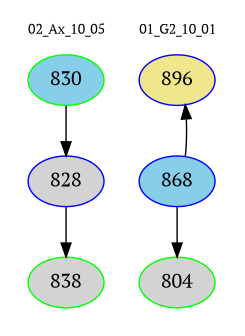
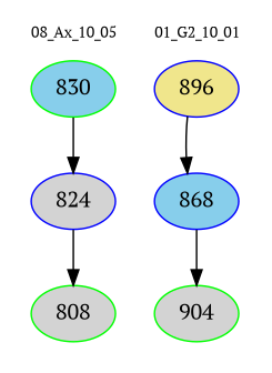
  digraph {
    fontname="PT Serif"
    node [color=green fillcolor=lightgrey fontname="PT Serif" style=filled]
    edge [color=black fontname="PT Serif"]
    n1 [fillcolor=skyblue label=830]
-   n2 [color=blue label=828]
-   n3 [label=838]
+   n2 [color=blue label=824]
+   n3 [label=808]
    n4 [color=blue fillcolor=khaki label=896]
    n5 [color=blue fillcolor=skyblue label=868]
-   n6 [label=804]
+   n6 [label=904]
    subgraph cluster_1 {
      color=white
      fontsize=10
-     label="02_Ax_10_05"
+     label="08_Ax_10_05"
      n1
      n2
      n3
    }
    subgraph cluster_2 {
      color=white
      fontsize=10
      label="01_G2_10_01"
      n4
      n5
      n6
    }
    n1 -> n2
    n2 -> n3
-   n5 -> n4
+   n4 -> n5
    n5 -> n6
  }
